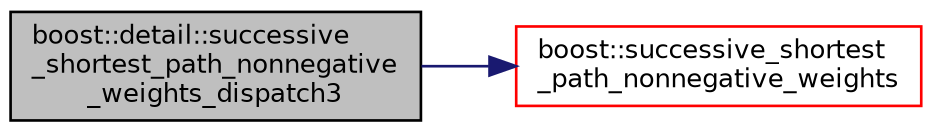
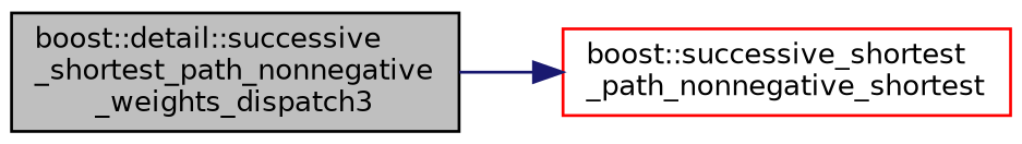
  digraph {
    rankdir=LR
    node [fontname=Helvetica fontsize=10 shape=record style=filled]
    n1 [color=black fillcolor=grey75 fontcolor=black height=0.2 label="boost::detail::successive\l_shortest_path_nonnegative\l_weights_dispatch3" width=0.4]
-   n2 [color=red fillcolor=white height=0.2 label="boost::successive_shortest\l_path_nonnegative_weights" width=0.4]
+   n2 [color=red fillcolor=white height=0.2 label="boost::successive_shortest\l_path_nonnegative_shortest" width=0.4]
    n1 -> n2 [color=midnightblue fontname=Helvetica fontsize=10 labelfontname=Helvetica labelfontsize=10 style=solid]
  }
